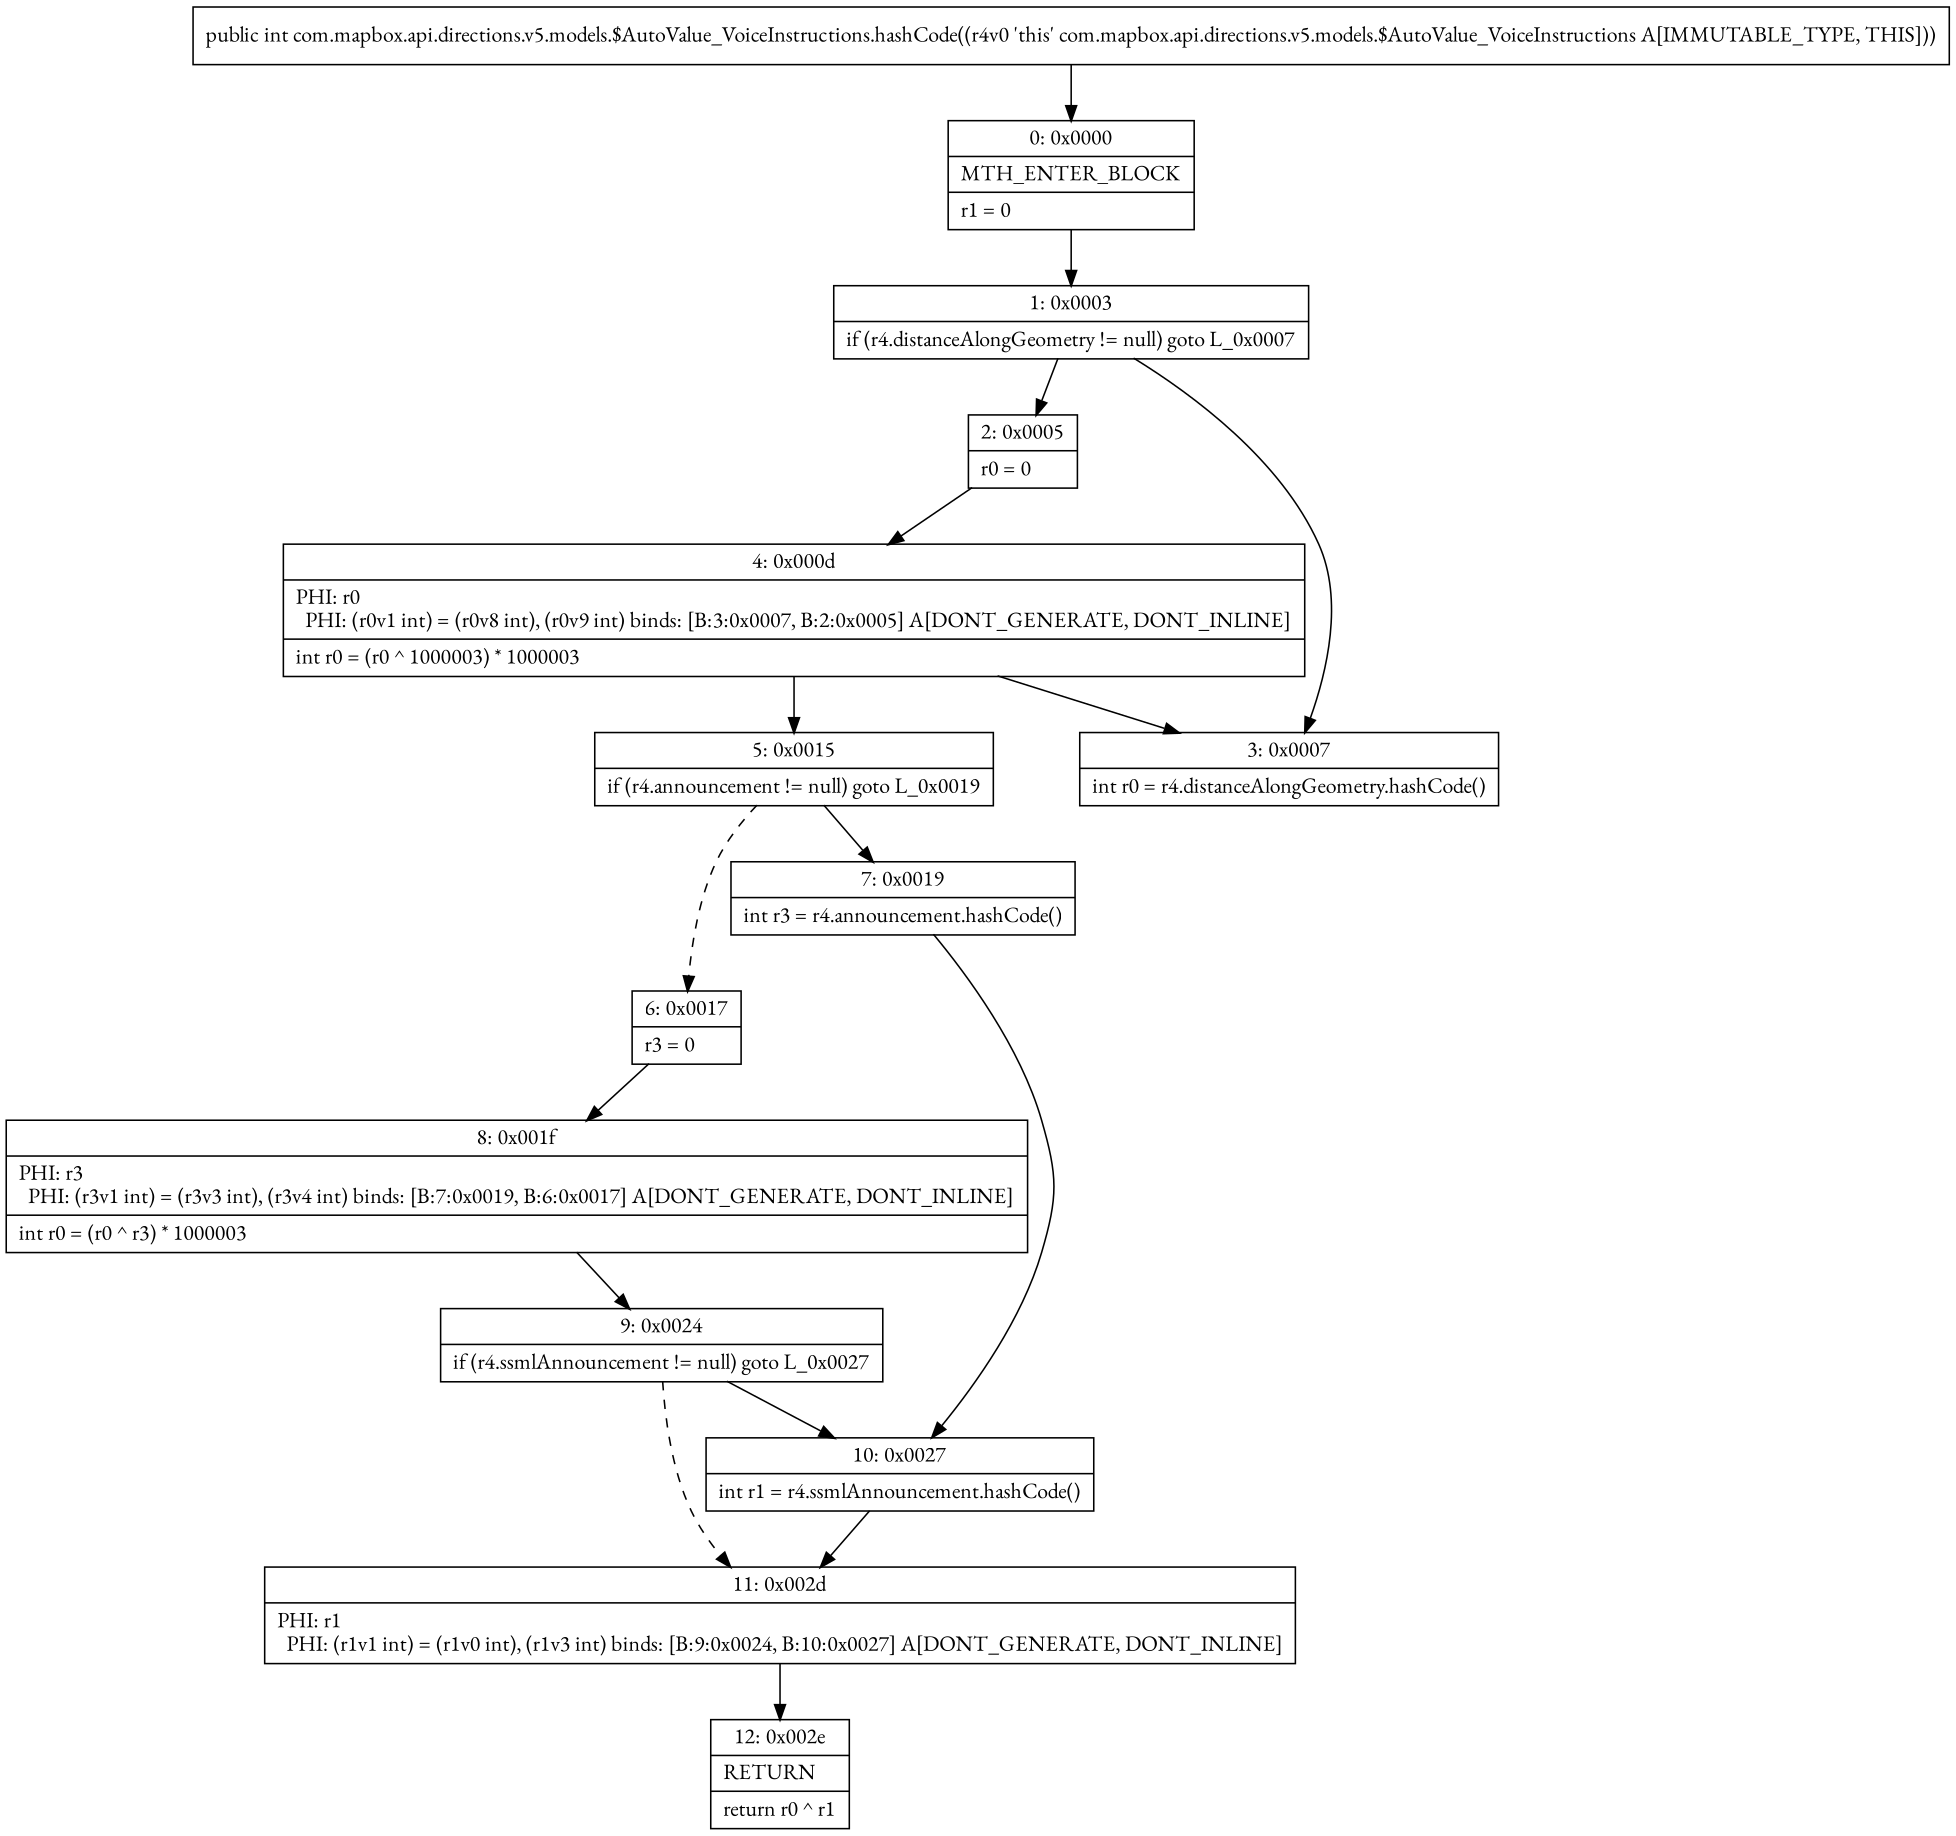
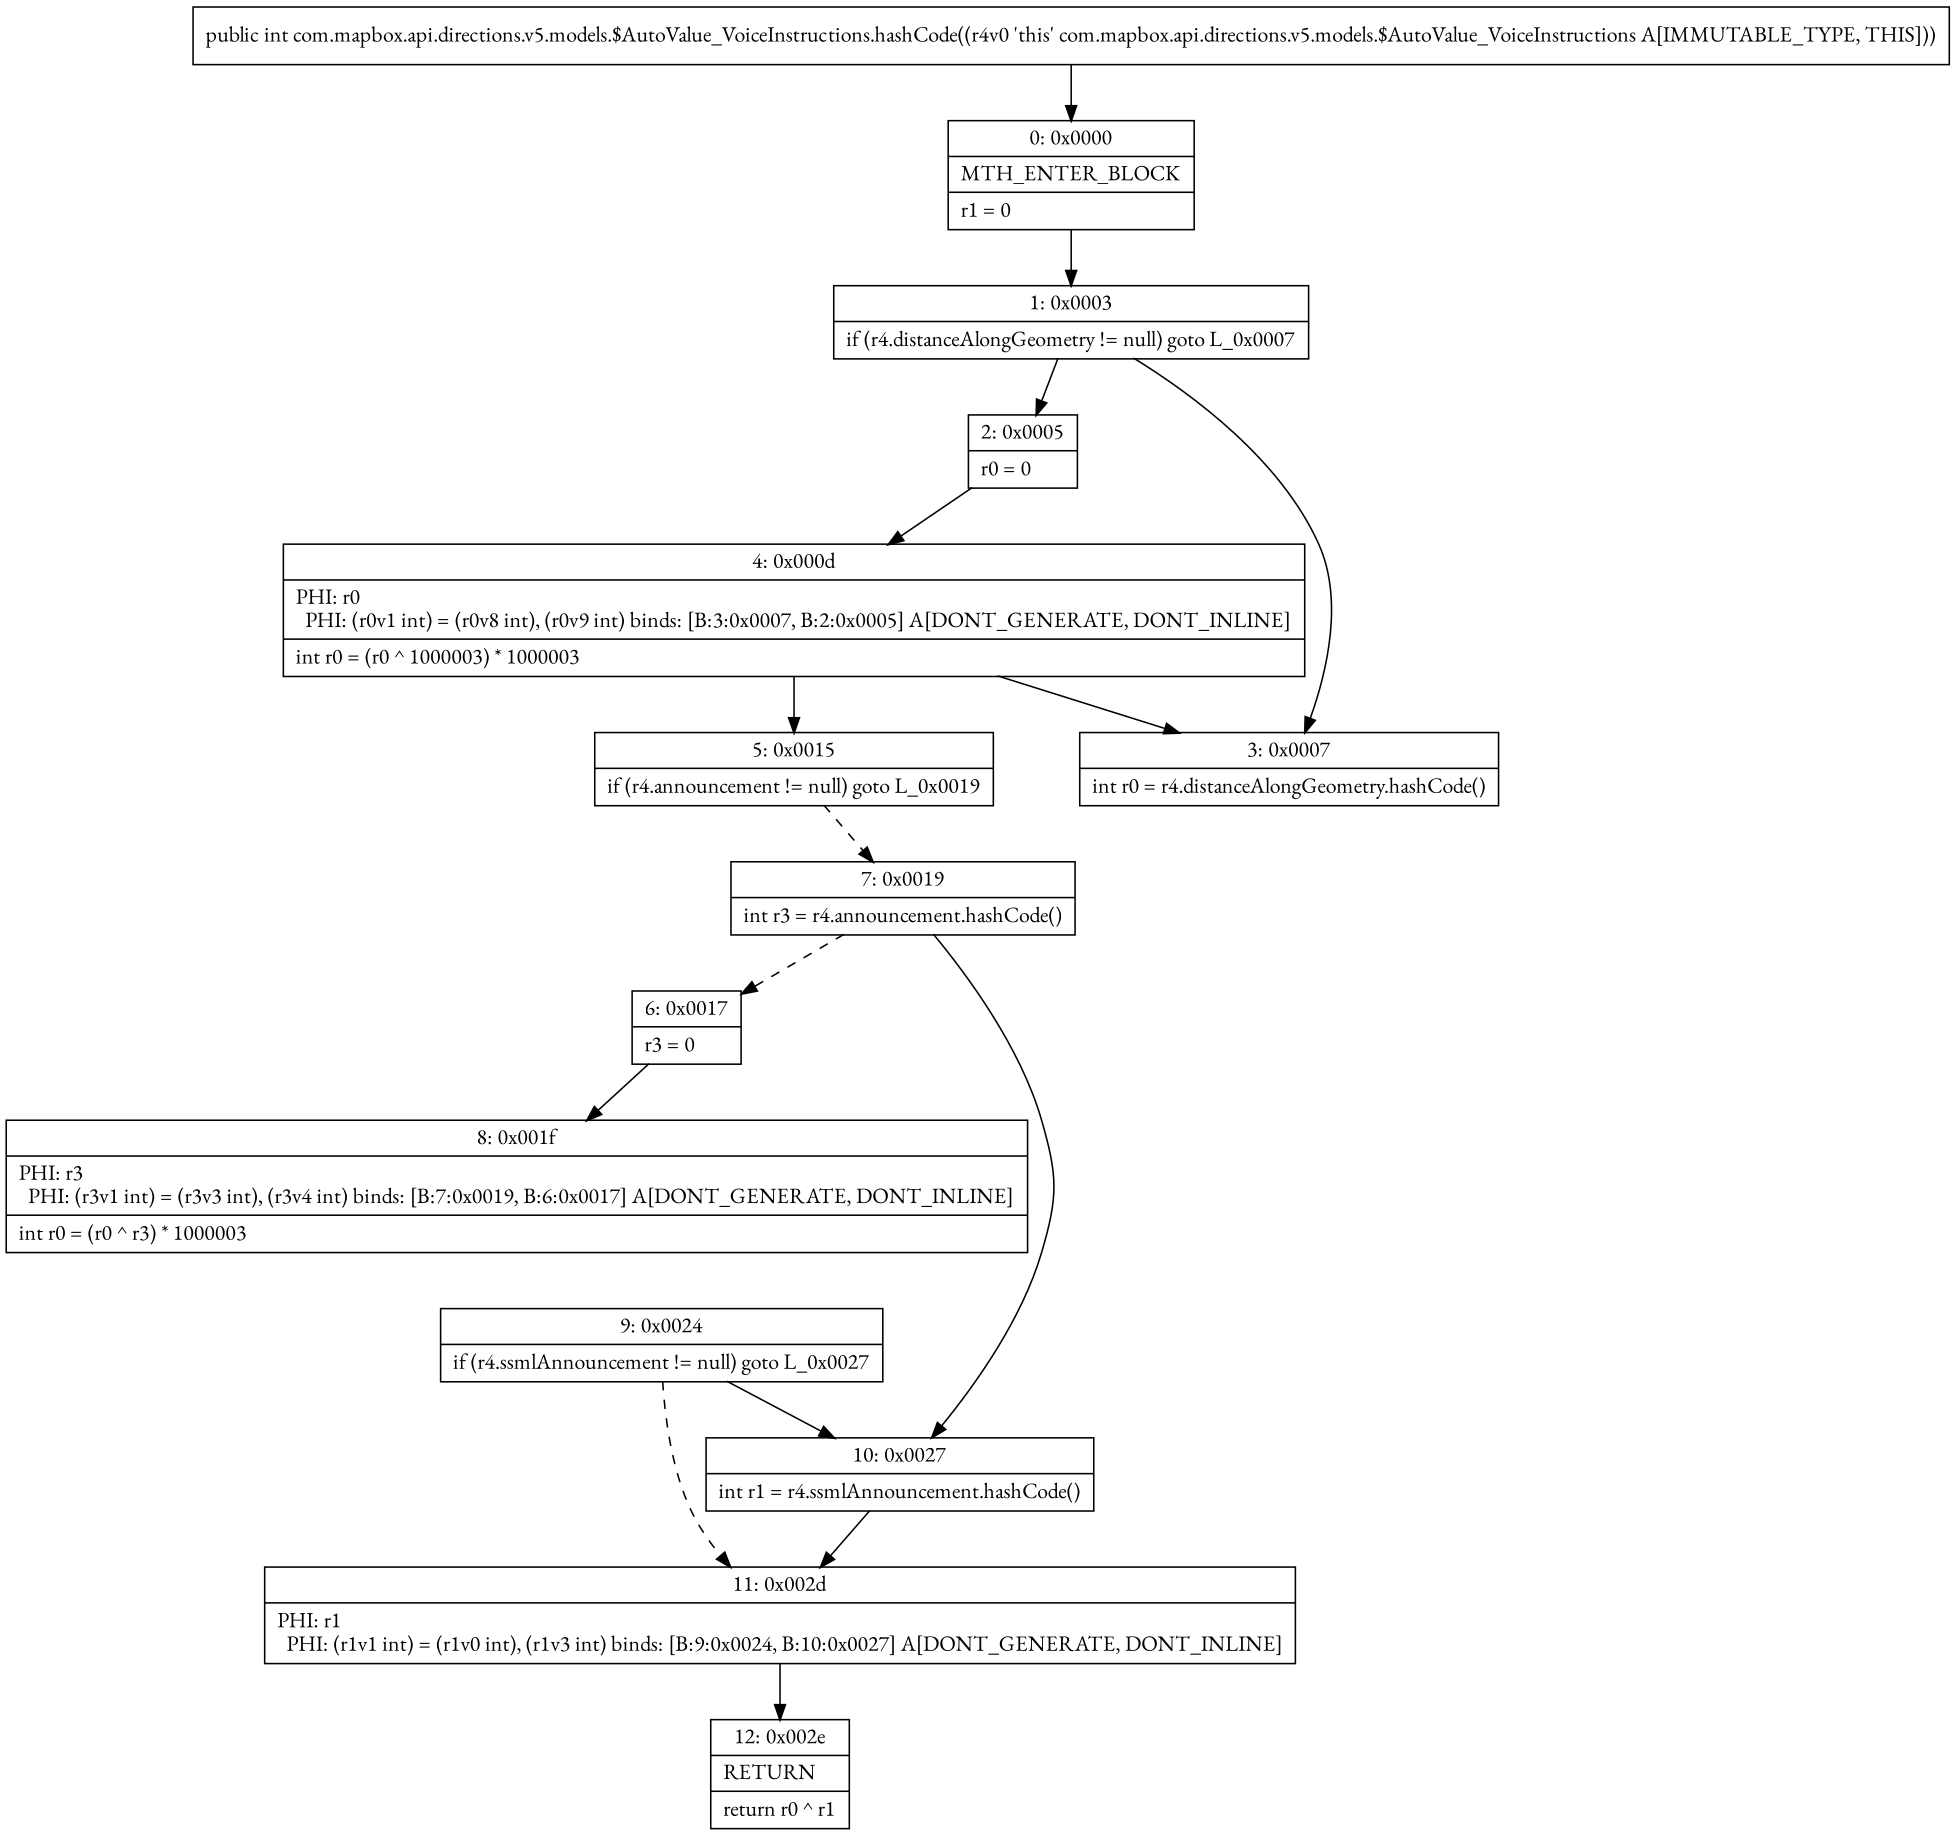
  digraph {
    fontname="EB Garamond"
    node [fontname="EB Garamond" shape=record]
    edge [fontname="EB Garamond"]
    n1 [label="{0\:\ 0x0000|MTH_ENTER_BLOCK\l|r1 = 0\l}"]
    n2 [label="{1\:\ 0x0003|if (r4.distanceAlongGeometry != null) goto L_0x0007\l}"]
    n3 [label="{2\:\ 0x0005|r0 = 0\l}"]
    n4 [label="{3\:\ 0x0007|int r0 = r4.distanceAlongGeometry.hashCode()\l}"]
    n5 [label="{4\:\ 0x000d|PHI: r0 \l  PHI: (r0v1 int) = (r0v8 int), (r0v9 int) binds: [B:3:0x0007, B:2:0x0005] A[DONT_GENERATE, DONT_INLINE]\l|int r0 = (r0 ^ 1000003) * 1000003\l}"]
    n6 [label="{5\:\ 0x0015|if (r4.announcement != null) goto L_0x0019\l}"]
    n7 [label="{6\:\ 0x0017|r3 = 0\l}"]
    n8 [label="{7\:\ 0x0019|int r3 = r4.announcement.hashCode()\l}"]
    n9 [label="{8\:\ 0x001f|PHI: r3 \l  PHI: (r3v1 int) = (r3v3 int), (r3v4 int) binds: [B:7:0x0019, B:6:0x0017] A[DONT_GENERATE, DONT_INLINE]\l|int r0 = (r0 ^ r3) * 1000003\l}"]
    n10 [label="{10\:\ 0x0027|int r1 = r4.ssmlAnnouncement.hashCode()\l}"]
    n11 [label="{9\:\ 0x0024|if (r4.ssmlAnnouncement != null) goto L_0x0027\l}"]
    n12 [label="{11\:\ 0x002d|PHI: r1 \l  PHI: (r1v1 int) = (r1v0 int), (r1v3 int) binds: [B:9:0x0024, B:10:0x0027] A[DONT_GENERATE, DONT_INLINE]\l}"]
    n13 [label="{12\:\ 0x002e|RETURN\l|return r0 ^ r1\l}"]
    n14 [label="{public int com.mapbox.api.directions.v5.models.$AutoValue_VoiceInstructions.hashCode((r4v0 'this' com.mapbox.api.directions.v5.models.$AutoValue_VoiceInstructions A[IMMUTABLE_TYPE, THIS])) }"]
    n1 -> n2
    n2 -> n3 [style=solid]
    n2 -> n4
    n3 -> n5
    n5 -> n4
    n5 -> n6
-   n6 -> n7 [style=dashed]
-   n6 -> n8
+   n8 -> n7 [style=dashed]
+   n6 -> n8 [style=dashed]
    n7 -> n9
    n8 -> n10
-   n9 -> n11
    n10 -> n12
    n11 -> n10
    n11 -> n12 [style=dashed]
    n12 -> n13
    n14 -> n1
  }
